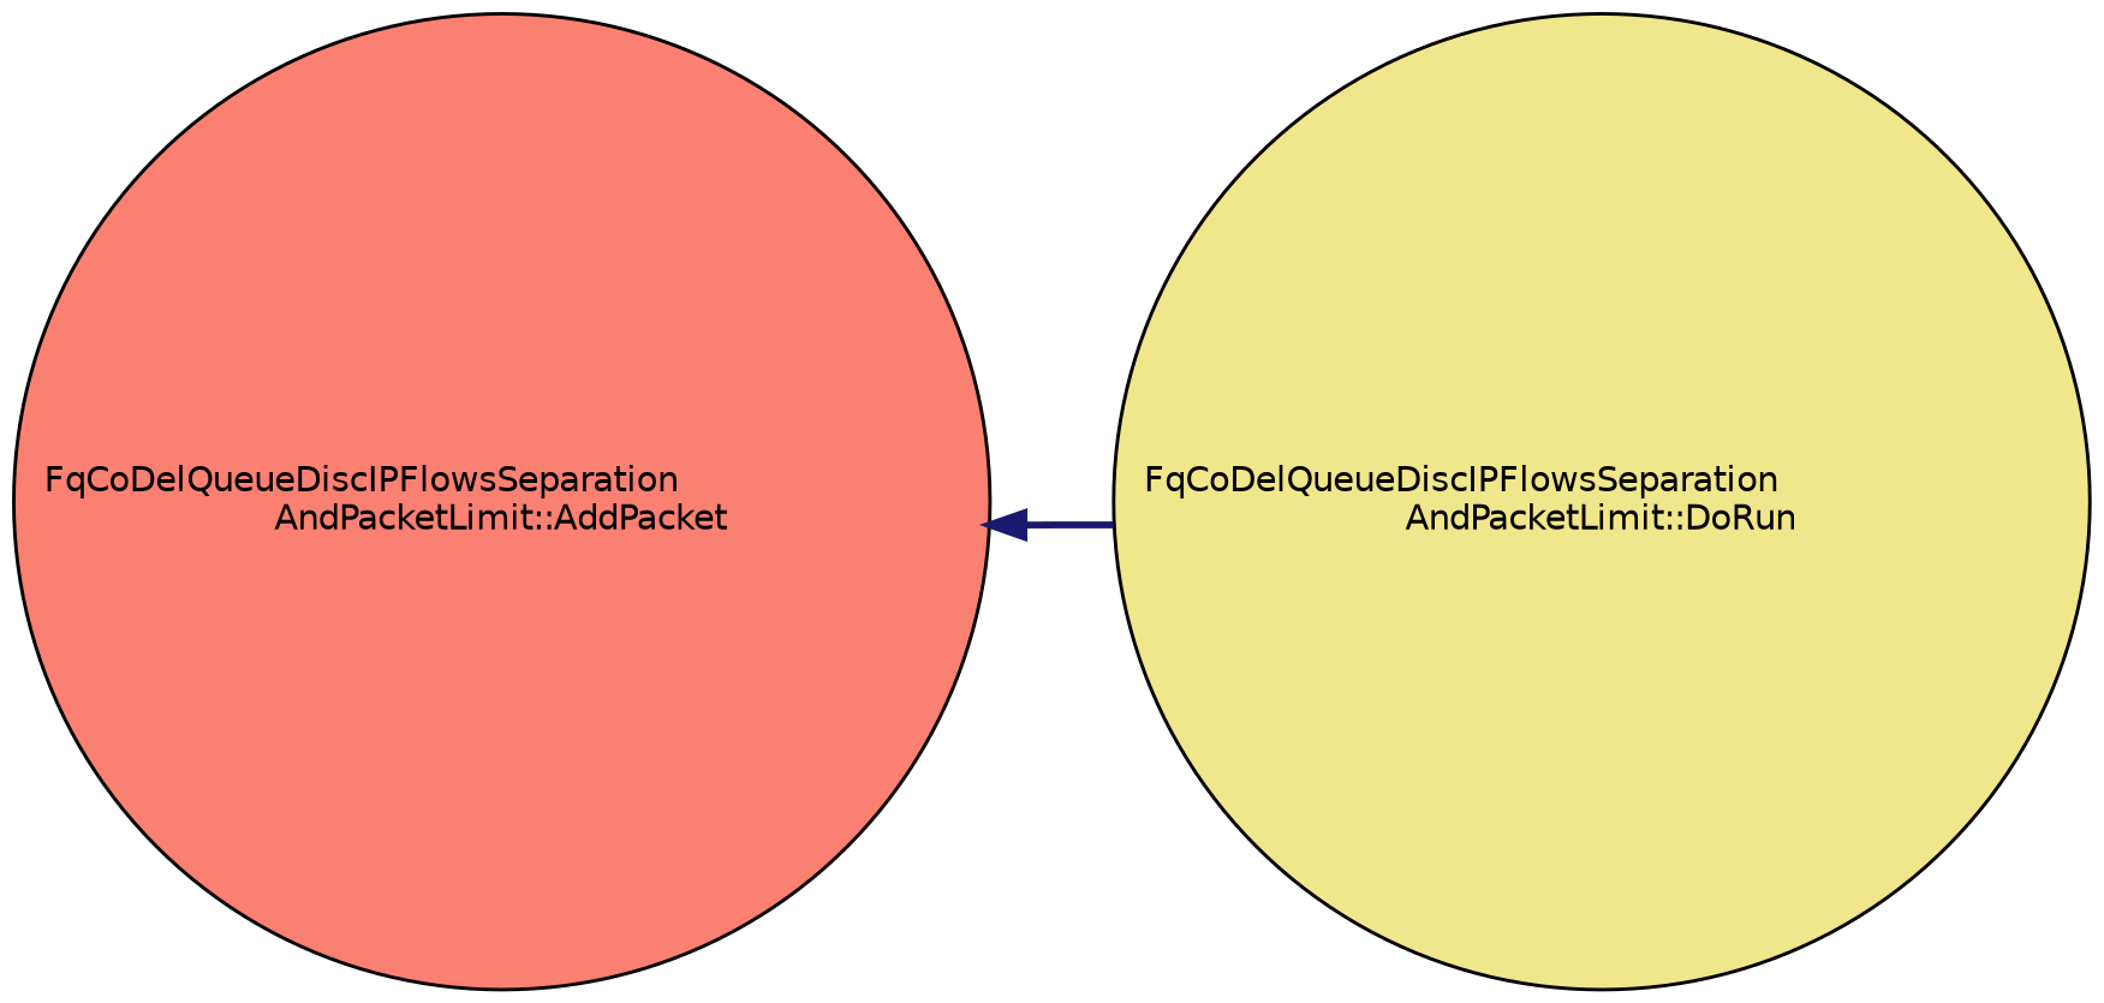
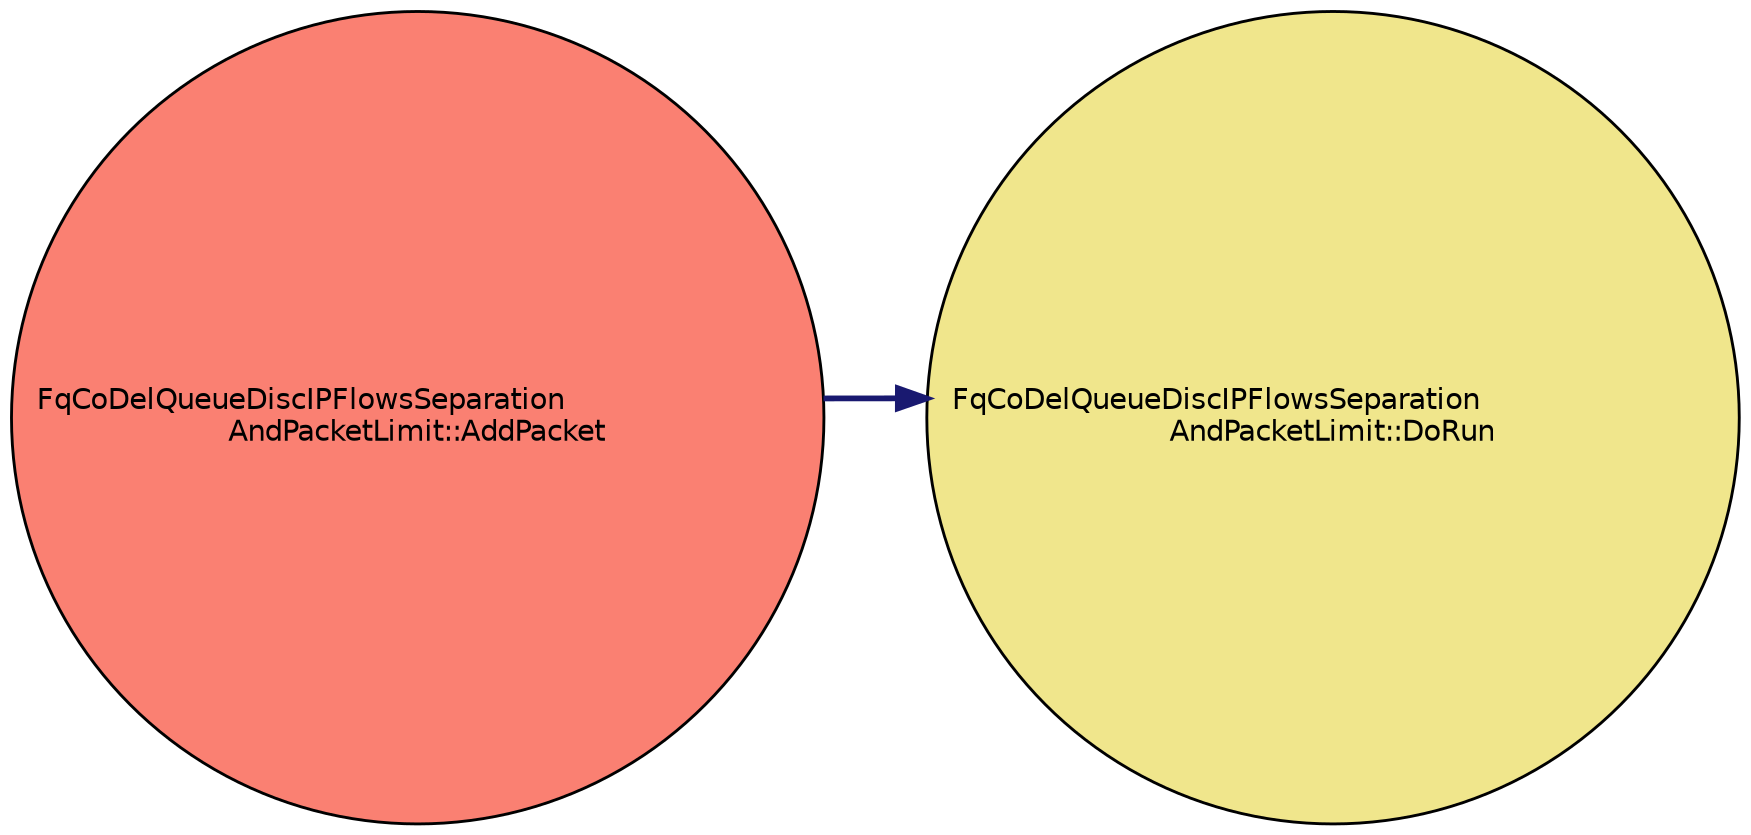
  digraph {
    rankdir=LR
    node [color=black fontname=Helvetica fontsize=10 shape=circle style=filled]
    n1 [fillcolor=salmon fontcolor=black height=0.2 label="FqCoDelQueueDiscIPFlowsSeparation\lAndPacketLimit::AddPacket" width=0.4]
    n2 [fillcolor=khaki height=0.2 label="FqCoDelQueueDiscIPFlowsSeparation\lAndPacketLimit::DoRun" width=0.4]
-   n1 -> n2 [color=midnightblue dir=back fontname=Helvetica fontsize=10 labelfontname=Helvetica labelfontsize=10 style=bold]
+   n2 -> n1 [color=midnightblue dir=back fontname=Helvetica fontsize=10 labelfontname=Helvetica labelfontsize=10 style=bold]
  }
